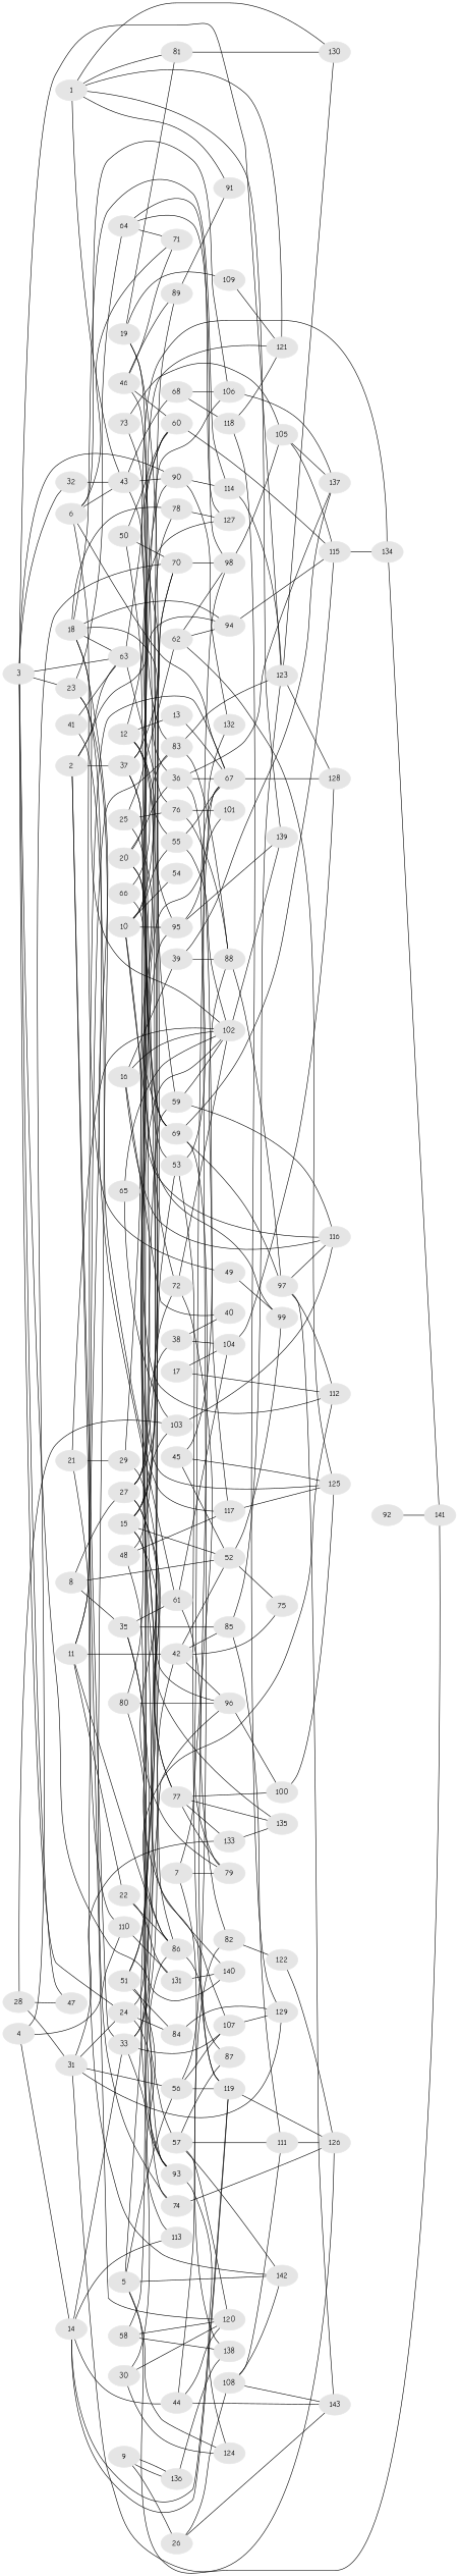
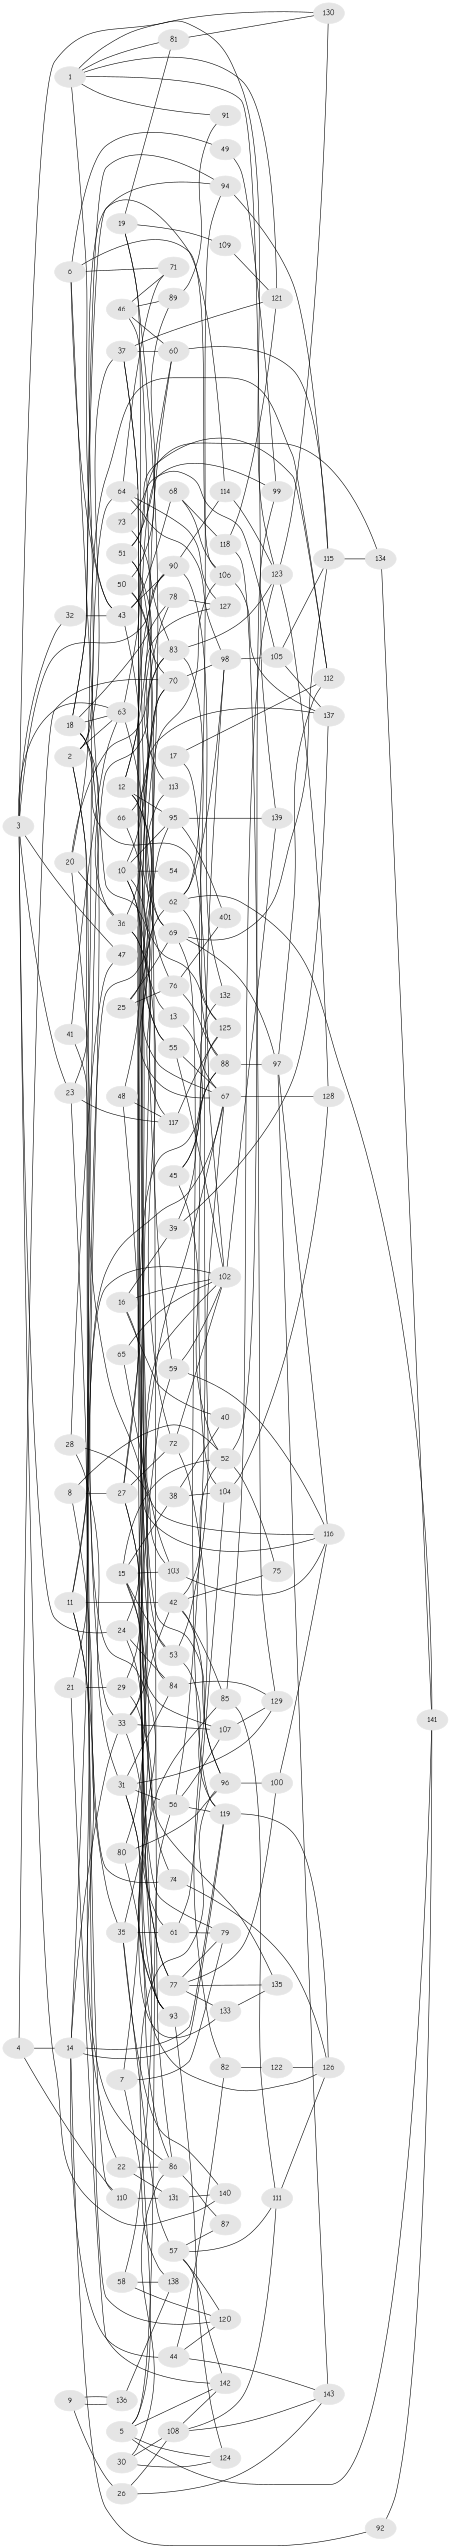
  graph {
    fontname="Comic Neue"
    rankdir=LR
    node [color=gray90 fontname="Comic Neue" style=filled]
    edge [fontname="Comic Neue"]
    1
    43
    81
    91
    121
    130
    139
    90
    53
    68
    2
    33
    37
    63
    94
    120
    42
    107
    102
    93
    96
    60
    76
    134
    115
    3
    23
    24
    32
    47
    123
    140
    110
    64
    117
    70
    84
    114
    132
    128
    4
    14
    44
    92
    113
    119
    98
    131
    5
    56
    124
    141
    142
    100
    6
    49
    67
    71
    106
    99
    137
    7
    79
    138
    8
    27
    35
    52
    72
    77
    61
    57
    85
    75
    9
    26
    136
    108
    143
    10
    54
    55
    78
    95
    135
    82
    127
-   101
+   101 [label=401]
    11
    22
    83
    86
    88
    87
    12
    13
    126
    15
    38
    103
    40
    104
    133
    116
    129
    16
    39
    17
    112
    18
    36
    19
    59
    69
    109
    97
    20
    21
    29
    125
    25
    62
    111
    28
    31
    30
    122
    41
    74
    118
    45
    46
    89
    48
    50
    51
    105
    58
    65
    66
    73
    80
    1 -- 43
    1 -- 81
    1 -- 91
    1 -- 121
    1 -- 130
    1 -- 139
    43 -- 90
    43 -- 53
    43 -- 68
    81 -- 130
    90 -- 114
    90 -- 132
    53 -- 119
    53 -- 67
    68 -- 106
    68 -- 118
    2 -- 33
    2 -- 37
    2 -- 63
    2 -- 94
    2 -- 120
    33 -- 42
    33 -- 107
    33 -- 102
    33 -- 93
    37 -- 121
    37 -- 93
    37 -- 96
    37 -- 60
    63 -- 76
    63 -- 134
    94 -- 115
    42 -- 96
    42 -- 52
    42 -- 85
    42 -- 75
    107 -- 129
    102 -- 139
    93 -- 124
    96 -- 100
    60 -- 115
    76 -- 101
    76 -- 88
    134 -- 141
    115 -- 134
    3 -- 90
    3 -- 63
    3 -- 23
    3 -- 24
    3 -- 32
    3 -- 47
    3 -- 123
    3 -- 140
    23 -- 110
    23 -- 64
    23 -- 117
    24 -- 93
    24 -- 70
    24 -- 84
    32 -- 43
    123 -- 130
    123 -- 128
    110 -- 131
    64 -- 98
    64 -- 71
    64 -- 127
    117 -- 125
    70 -- 98
    84 -- 129
    114 -- 123
    4 -- 110
    4 -- 70
    4 -- 14
    14 -- 33
    14 -- 44
+   14 -- 92
    14 -- 113
    14 -- 119
    14 -- 119
    44 -- 120
    44 -- 143
    44 -- 82
    92 -- 141
    119 -- 126
    98 -- 105
    131 -- 140
    5 -- 96
    5 -- 56
    5 -- 124
    5 -- 141
    5 -- 142
    56 -- 107
    56 -- 119
    56 -- 98
-   100 -- 125
+   100 -- 116
    6 -- 43
    6 -- 49
    6 -- 67
    6 -- 71
    6 -- 106
    49 -- 99
    67 -- 128
    106 -- 137
    7 -- 67
    7 -- 79
    7 -- 138
    8 -- 27
    8 -- 35
    8 -- 52
    27 -- 70
    27 -- 132
    27 -- 79
    27 -- 72
    27 -- 77
    35 -- 140
    35 -- 61
    35 -- 57
    35 -- 85
    52 -- 99
    52 -- 75
    72 -- 102
    72 -- 82
    77 -- 100
    77 -- 79
    77 -- 135
    77 -- 133
    61 -- 79
    61 -- 104
    57 -- 120
    57 -- 142
    57 -- 87
    57 -- 111
    85 -- 123
    85 -- 111
    9 -- 26
    9 -- 136
    9 -- 136
    26 -- 108
    26 -- 143
    136 -- 138
    108 -- 142
    108 -- 143
    108 -- 111
    10 -- 72
    10 -- 54
    10 -- 55
    10 -- 78
    10 -- 95
    10 -- 135
    55 -- 102
    55 -- 67
    78 -- 127
    95 -- 139
    95 -- 101
    82 -- 122
    11 -- 42
    11 -- 67
    11 -- 22
    11 -- 83
    11 -- 86
    22 -- 131
    22 -- 86
    83 -- 123
    83 -- 88
    86 -- 87
    88 -- 97
    12 -- 60
    12 -- 99
    12 -- 55
    12 -- 95
    12 -- 13
    13 -- 67
    15 -- 53
    15 -- 107
    15 -- 52
    15 -- 77
    15 -- 38
    15 -- 103
    38 -- 40
    38 -- 104
    103 -- 116
    104 -- 128
    133 -- 135
    16 -- 102
    16 -- 40
    16 -- 116
    16 -- 39
    39 -- 137
    39 -- 88
    17 -- 104
    17 -- 112
    18 -- 63
    18 -- 94
    18 -- 102
    18 -- 114
    18 -- 61
    18 -- 78
    18 -- 36
    36 -- 117
    36 -- 67
    36 -- 137
    19 -- 81
    19 -- 59
    19 -- 69
    19 -- 109
    59 -- 102
    59 -- 116
    69 -- 115
    69 -- 119
    69 -- 97
    109 -- 121
    97 -- 143
    97 -- 116
    97 -- 112
    20 -- 127
    20 -- 116
    20 -- 112
    20 -- 36
    21 -- 102
    21 -- 142
    21 -- 29
    29 -- 93
    29 -- 106
    25 -- 76
    25 -- 69
    25 -- 62
    62 -- 94
    62 -- 98
+   62 -- 141
    62 -- 125
    111 -- 126
    28 -- 47
    28 -- 103
    28 -- 31
-   31 -- 24
+   31 -- 84
    31 -- 56
    31 -- 126
    31 -- 133
    31 -- 129
-   30 -- 120
+   30 -- 108
    30 -- 124
    30 -- 86
    122 -- 126
    41 -- 63
    41 -- 74
    74 -- 126
    118 -- 121
    118 -- 129
    45 -- 52
    45 -- 88
    45 -- 125
    46 -- 60
    46 -- 71
    46 -- 86
    46 -- 89
    89 -- 91
    48 -- 90
    48 -- 117
    48 -- 74
    50 -- 60
    50 -- 70
    50 -- 69
    51 -- 84
    51 -- 113
    51 -- 112
    51 -- 89
    105 -- 115
    105 -- 137
    58 -- 120
    58 -- 138
    58 -- 59
    65 -- 102
    65 -- 103
    66 -- 83
    66 -- 125
    73 -- 83
    73 -- 105
    80 -- 96
    80 -- 95
    80 -- 86
  }
